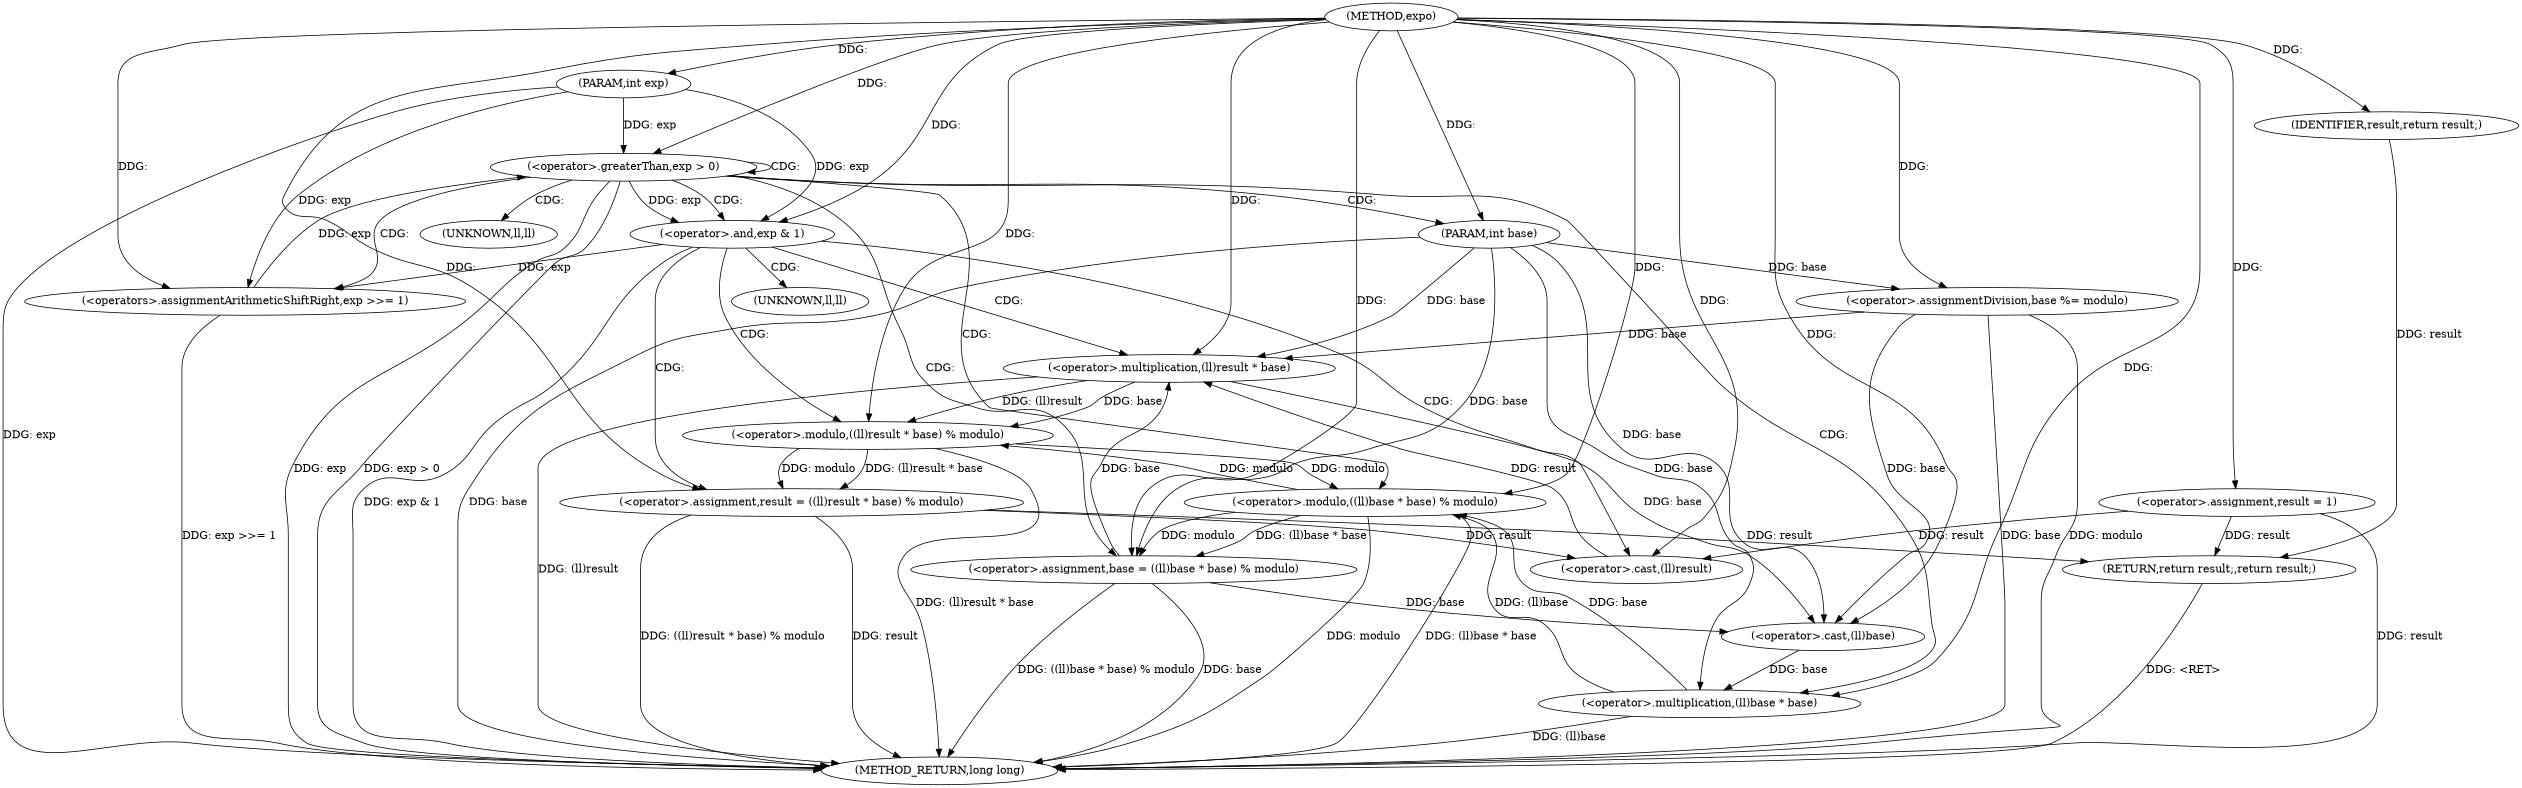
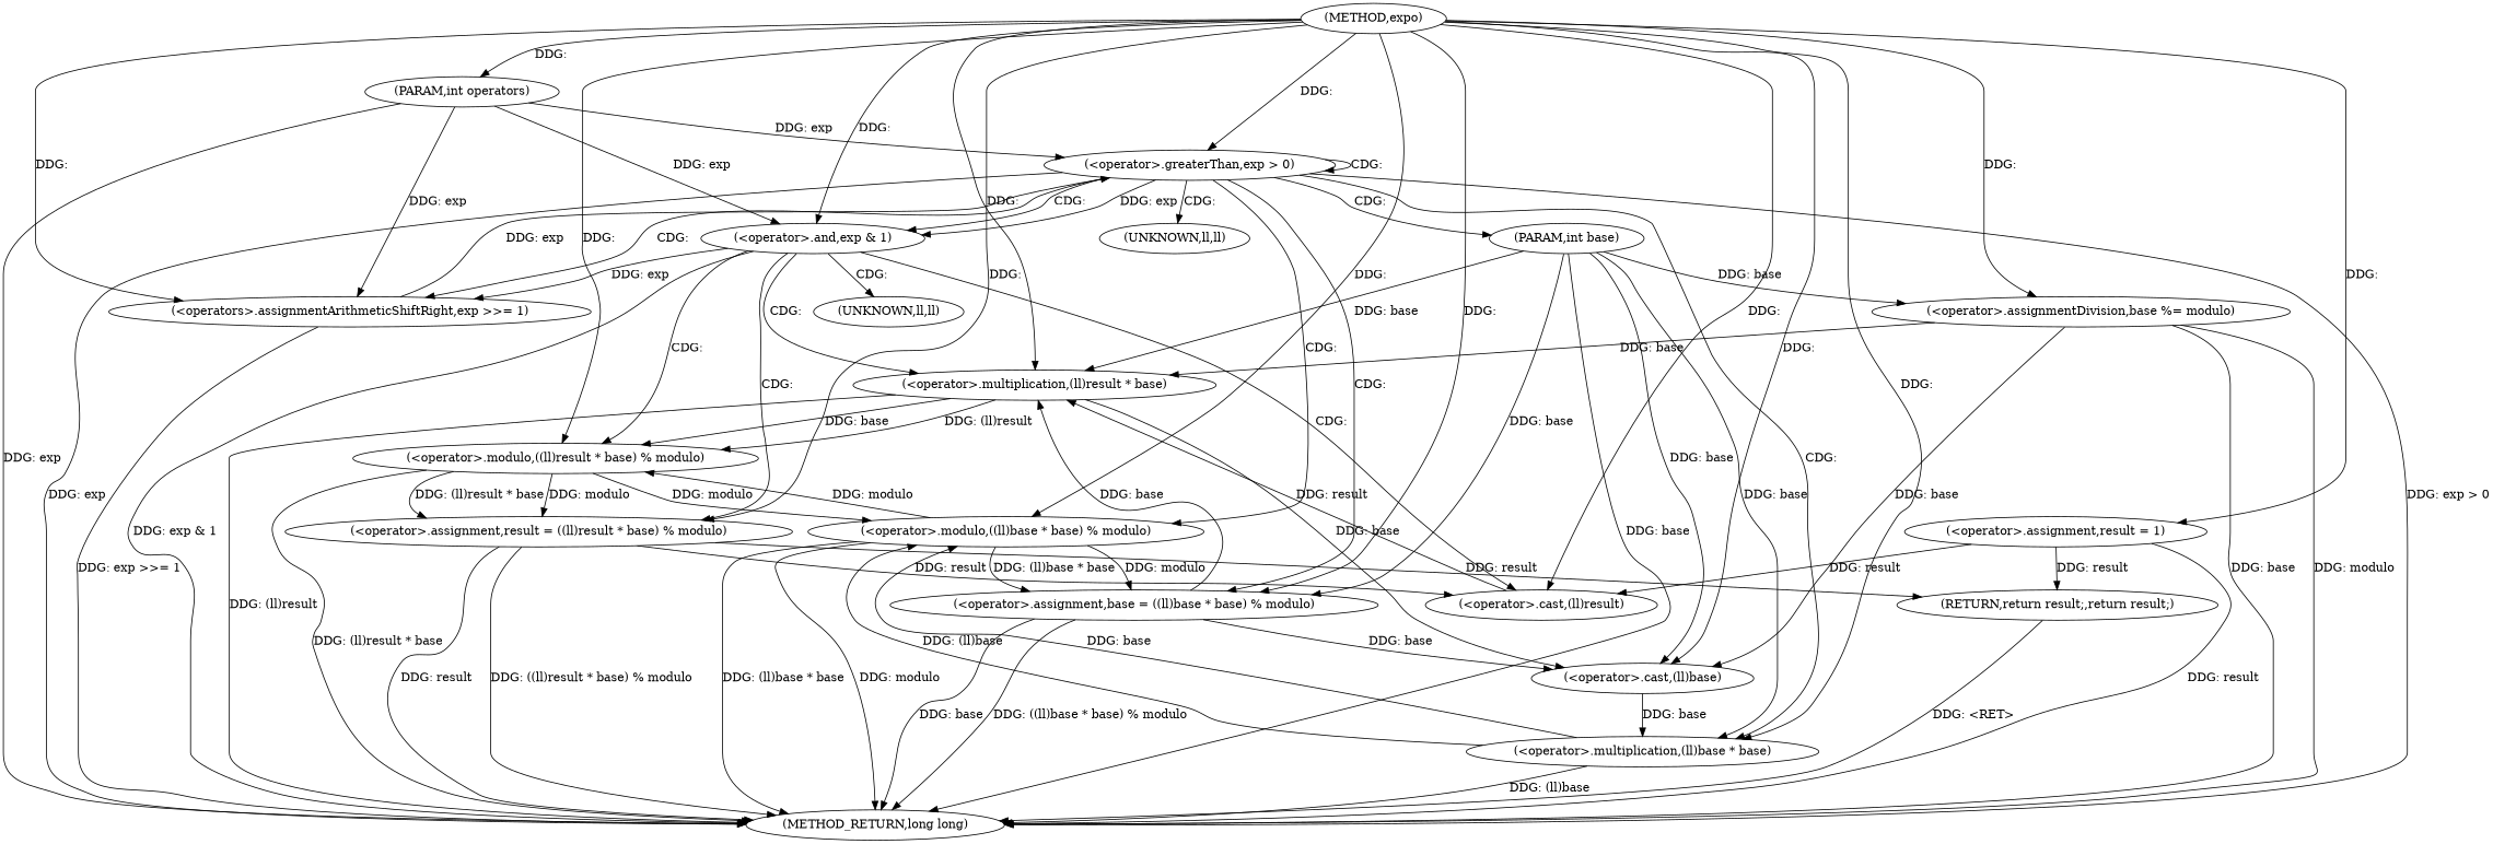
  digraph {
    fontname="DejaVu Serif"
    node [fontname="DejaVu Serif"]
    edge [fontname="DejaVu Serif"]
    n1 [label="(METHOD,expo)"]
    n2 [label="(PARAM,int base)"]
-   n3 [label="(PARAM,int exp)"]
+   n3 [label="(PARAM,int operators)"]
    n4 [label="(<operator>.assignmentDivision,base %= modulo)"]
    n5 [label="(<operator>.assignment,result = 1)"]
    n6 [label="(<operator>.greaterThan,exp > 0)"]
-   n7 [label="(IDENTIFIER,result,return result;)"]
    n8 [label="(<operator>.assignment,base = ((ll)base * base) % modulo)"]
    n9 [label="(<operators>.assignmentArithmeticShiftRight,exp >>= 1)"]
    n10 [label="(<operator>.and,exp & 1)"]
    n11 [label="(<operator>.assignment,result = ((ll)result * base) % modulo)"]
    n12 [label="(<operator>.modulo,((ll)base * base) % modulo)"]
    n13 [label="(<operator>.modulo,((ll)result * base) % modulo)"]
    n14 [label="(<operator>.multiplication,(ll)base * base)"]
    n15 [label="(<operator>.multiplication,(ll)result * base)"]
    n16 [label="(<operator>.cast,(ll)base)"]
    n17 [label="(<operator>.cast,(ll)result)"]
    n18 [label="(METHOD_RETURN,long long)"]
    n19 [label="(RETURN,return result;,return result;)"]
    n20 [label="(UNKNOWN,ll,ll)"]
    n21 [label="(UNKNOWN,ll,ll)"]
-   n1 -> n2 [label="DDG: "]
    n1 -> n3 [label="DDG: "]
    n1 -> n4 [label="DDG: "]
    n1 -> n5 [label="DDG: "]
    n1 -> n6 [label="DDG: "]
-   n1 -> n7 [label="DDG: "]
    n1 -> n8 [label="DDG: "]
    n1 -> n9 [label="DDG: "]
    n1 -> n10 [label="DDG: "]
    n1 -> n11 [label="DDG: "]
    n1 -> n12 [label="DDG: "]
    n1 -> n13 [label="DDG: "]
    n1 -> n14 [label="DDG: "]
    n1 -> n15 [label="DDG: "]
    n1 -> n16 [label="DDG: "]
    n1 -> n17 [label="DDG: "]
    n2 -> n4 [label="DDG: base"]
    n2 -> n8 [label="DDG: base"]
    n2 -> n14 [label="DDG: base"]
    n2 -> n15 [label="DDG: base"]
    n2 -> n16 [label="DDG: base"]
    n2 -> n18 [label="DDG: base"]
    n3 -> n6 [label="DDG: exp"]
    n3 -> n9 [label="DDG: exp"]
    n3 -> n10 [label="DDG: exp"]
    n3 -> n18 [label="DDG: exp"]
    n4 -> n15 [label="DDG: base"]
    n4 -> n16 [label="DDG: base"]
    n4 -> n18 [label="DDG: base"]
    n4 -> n18 [label="DDG: modulo"]
    n5 -> n17 [label="DDG: result"]
    n5 -> n18 [label="DDG: result"]
    n5 -> n19 [label="DDG: result"]
    n6 -> n2 [label="CDG: "]
    n6 -> n6 [label="CDG: "]
    n6 -> n8 [label="CDG: "]
    n6 -> n9 [label="CDG: "]
    n6 -> n10 [label="DDG: exp"]
    n6 -> n10 [label="CDG: "]
    n6 -> n12 [label="CDG: "]
    n6 -> n14 [label="CDG: "]
    n6 -> n18 [label="DDG: exp"]
    n6 -> n18 [label="DDG: exp > 0"]
    n6 -> n20 [label="CDG: "]
-   n7 -> n19 [label="DDG: result"]
    n8 -> n15 [label="DDG: base"]
    n8 -> n16 [label="DDG: base"]
    n8 -> n18 [label="DDG: base"]
    n8 -> n18 [label="DDG: ((ll)base * base) % modulo"]
    n9 -> n6 [label="DDG: exp"]
    n9 -> n18 [label="DDG: exp >>= 1"]
    n10 -> n9 [label="DDG: exp"]
    n10 -> n11 [label="CDG: "]
    n10 -> n13 [label="CDG: "]
    n10 -> n15 [label="CDG: "]
    n10 -> n17 [label="CDG: "]
    n10 -> n18 [label="DDG: exp & 1"]
    n10 -> n21 [label="CDG: "]
    n11 -> n17 [label="DDG: result"]
    n11 -> n18 [label="DDG: result"]
    n11 -> n18 [label="DDG: ((ll)result * base) % modulo"]
    n11 -> n19 [label="DDG: result"]
    n12 -> n8 [label="DDG: (ll)base * base"]
    n12 -> n8 [label="DDG: modulo"]
    n12 -> n13 [label="DDG: modulo"]
    n12 -> n18 [label="DDG: (ll)base * base"]
    n12 -> n18 [label="DDG: modulo"]
    n13 -> n11 [label="DDG: (ll)result * base"]
    n13 -> n11 [label="DDG: modulo"]
    n13 -> n12 [label="DDG: modulo"]
    n13 -> n18 [label="DDG: (ll)result * base"]
    n14 -> n12 [label="DDG: (ll)base"]
    n14 -> n12 [label="DDG: base"]
    n14 -> n18 [label="DDG: (ll)base"]
    n15 -> n13 [label="DDG: base"]
    n15 -> n13 [label="DDG: (ll)result"]
    n15 -> n16 [label="DDG: base"]
    n15 -> n18 [label="DDG: (ll)result"]
    n16 -> n14 [label="DDG: base"]
    n17 -> n15 [label="DDG: result"]
    n19 -> n18 [label="DDG: <RET>"]
  }
